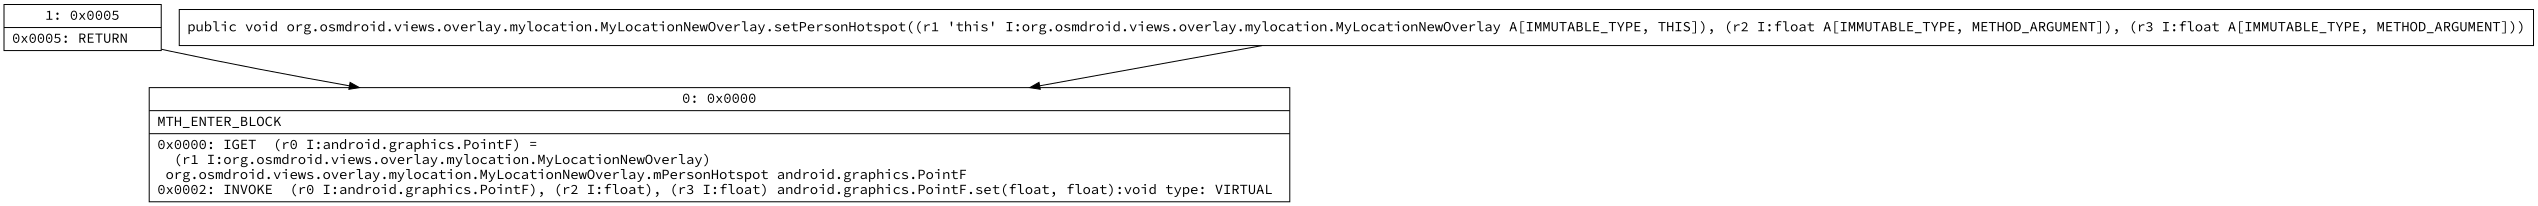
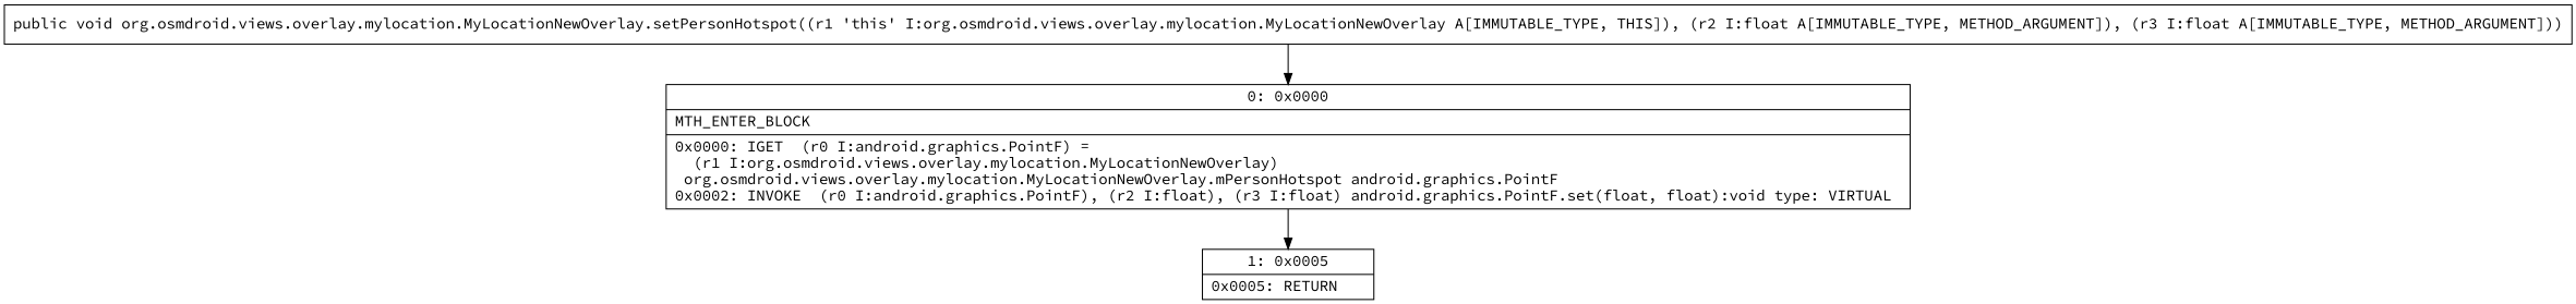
  digraph {
    fontname="Source Code Pro"
    node [shape=record fontname="Source Code Pro"]
    edge [fontname="Source Code Pro"]
    n1 [label="{0\:\ 0x0000|MTH_ENTER_BLOCK\l|0x0000: IGET  (r0 I:android.graphics.PointF) = \l  (r1 I:org.osmdroid.views.overlay.mylocation.MyLocationNewOverlay)\l org.osmdroid.views.overlay.mylocation.MyLocationNewOverlay.mPersonHotspot android.graphics.PointF \l0x0002: INVOKE  (r0 I:android.graphics.PointF), (r2 I:float), (r3 I:float) android.graphics.PointF.set(float, float):void type: VIRTUAL \l}"]
    n2 [label="{1\:\ 0x0005|0x0005: RETURN   \l}"]
    n3 [label="{public void org.osmdroid.views.overlay.mylocation.MyLocationNewOverlay.setPersonHotspot((r1 'this' I:org.osmdroid.views.overlay.mylocation.MyLocationNewOverlay A[IMMUTABLE_TYPE, THIS]), (r2 I:float A[IMMUTABLE_TYPE, METHOD_ARGUMENT]), (r3 I:float A[IMMUTABLE_TYPE, METHOD_ARGUMENT])) }"]
-   n2 -> n1
+   n1 -> n2
    n3 -> n1
  }
